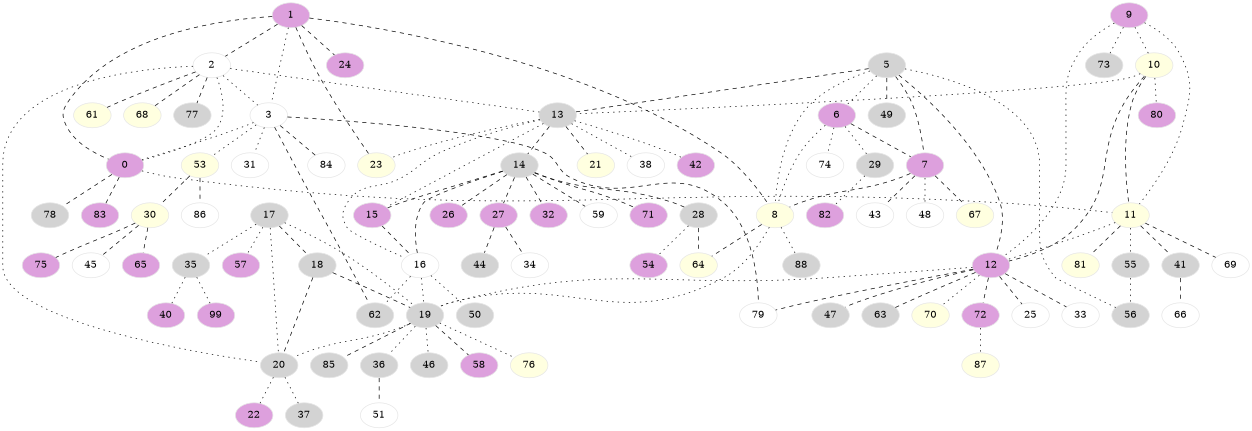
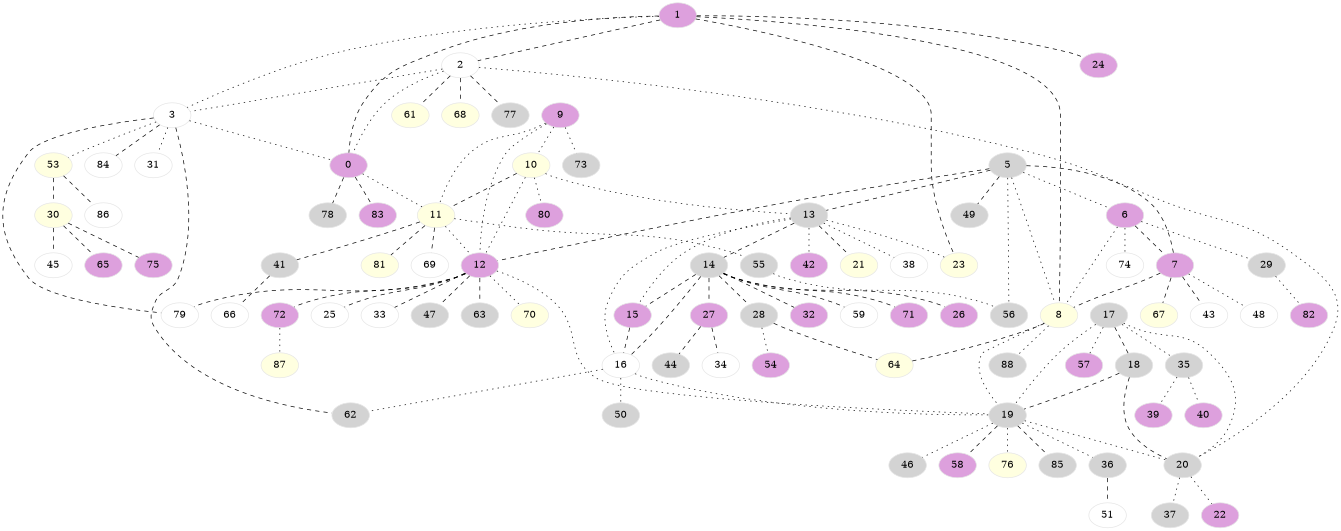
  graph {
    node [color=gray90 fillcolor=lightgrey style=filled]
    edge [style=dashed]
    1 [fillcolor=plum]
    2 [fillcolor=white]
    3 [fillcolor=white]
    n4 [fillcolor=plum label=0]
    8 [fillcolor=lightyellow]
    23 [fillcolor=lightyellow]
    24 [fillcolor=plum]
    13
    20
    61 [fillcolor=lightyellow]
    68 [fillcolor=lightyellow]
    77
    31 [fillcolor=white]
    53 [fillcolor=lightyellow]
    62
    79 [fillcolor=white]
    84 [fillcolor=white]
    11 [fillcolor=lightyellow]
    78
    83 [fillcolor=plum]
    19
    64 [fillcolor=lightyellow]
    88
    14
    15 [fillcolor=plum]
    16 [fillcolor=white]
    21 [fillcolor=lightyellow]
    38 [fillcolor=white]
    42 [fillcolor=plum]
    22 [fillcolor=plum]
    37
    30 [fillcolor=lightyellow]
    45 [fillcolor=white]
    65 [fillcolor=plum]
    75 [fillcolor=plum]
    86 [fillcolor=white]
    12 [fillcolor=plum]
    41
    55
    69 [fillcolor=white]
    81 [fillcolor=lightyellow]
    5
    6 [fillcolor=plum]
    7 [fillcolor=plum]
    49
    56
    29
    74 [fillcolor=white]
    43 [fillcolor=white]
    48 [fillcolor=white]
    67 [fillcolor=lightyellow]
    25 [fillcolor=white]
    33 [fillcolor=white]
    47
    63
    70 [fillcolor=lightyellow]
    72 [fillcolor=plum]
    82 [fillcolor=plum]
    36
    46
    58 [fillcolor=plum]
    76 [fillcolor=lightyellow]
    85
    9 [fillcolor=plum]
    10 [fillcolor=lightyellow]
    73
    80 [fillcolor=plum]
    66 [fillcolor=white]
    87 [fillcolor=lightyellow]
    26 [fillcolor=plum]
    27 [fillcolor=plum]
    28
    32 [fillcolor=plum]
    59 [fillcolor=white]
    71 [fillcolor=plum]
    50
    34 [fillcolor=white]
    44
    54 [fillcolor=plum]
    17
    18
    35
    57 [fillcolor=plum]
-   39 [fillcolor=plum label=99]
+   39 [fillcolor=plum]
    40 [fillcolor=plum]
    51 [fillcolor=white]
    1 -- 2
    1 -- 3 [style=dotted]
    1 -- n4
    1 -- 8
    1 -- 23
    1 -- 24
    2 -- 3 [style=dotted]
    2 -- n4 [style=dotted]
-   2 -- 13 [style=dotted]
    2 -- 20 [style=dotted]
    2 -- 61
    2 -- 68
    2 -- 77
    3 -- n4 [style=dotted]
    3 -- 31 [style=dotted]
    3 -- 53 [style=dotted]
    3 -- 62
    3 -- 79
    3 -- 84
    n4 -- 11 [style=dotted]
    n4 -- 78
    n4 -- 83
    8 -- 19 [style=dotted]
    8 -- 64
    8 -- 88 [style=dotted]
    13 -- 23 [style=dotted]
    13 -- 14
    13 -- 15 [style=dotted]
    13 -- 16 [style=dotted]
    13 -- 21
    13 -- 38 [style=dotted]
    13 -- 42 [style=dotted]
    20 -- 22 [style=dotted]
    20 -- 37 [style=dotted]
    53 -- 30
    53 -- 86
    11 -- 12 [style=dotted]
    11 -- 41
    11 -- 55 [style=dotted]
    11 -- 69
    11 -- 81
    19 -- 20 [style=dotted]
    19 -- 36 [style=dotted]
    19 -- 46 [style=dotted]
    19 -- 58
    19 -- 76 [style=dotted]
    19 -- 85
    14 -- 15
    14 -- 16
    14 -- 26
    14 -- 27
    14 -- 28
    14 -- 32
    14 -- 59
    14 -- 71
    15 -- 16
    16 -- 62 [style=dotted]
    16 -- 19 [style=dotted]
    16 -- 50 [style=dotted]
    30 -- 45
    30 -- 65
    30 -- 75
    12 -- 79
    12 -- 19 [style=dotted]
    12 -- 25
    12 -- 33
    12 -- 47
    12 -- 63
    12 -- 70 [style=dotted]
    12 -- 72
    41 -- 66
    55 -- 56 [style=dotted]
    5 -- 8 [style=dotted]
    5 -- 13
    5 -- 12
    5 -- 6 [style=dotted]
    5 -- 7
    5 -- 49
    5 -- 56 [style=dotted]
    6 -- 8 [style=dotted]
    6 -- 7
    6 -- 29 [style=dotted]
    6 -- 74 [style=dotted]
    7 -- 8
    7 -- 43
    7 -- 48 [style=dotted]
    7 -- 67
    29 -- 82 [style=dotted]
    72 -- 87 [style=dotted]
    36 -- 51
    9 -- 11 [style=dotted]
    9 -- 12 [style=dotted]
    9 -- 10 [style=dotted]
    9 -- 73 [style=dotted]
    10 -- 13 [style=dotted]
    10 -- 11
-   10 -- 12
+   10 -- 12 [style=dotted]
    10 -- 80 [style=dotted]
    27 -- 34
    27 -- 44
    28 -- 64
    28 -- 54 [style=dotted]
    17 -- 20 [style=dotted]
    17 -- 19 [style=dotted]
    17 -- 18
    17 -- 35 [style=dotted]
    17 -- 57 [style=dotted]
    18 -- 20
    18 -- 19
    35 -- 39 [style=dotted]
    35 -- 40 [style=dotted]
  }
